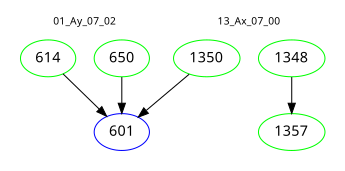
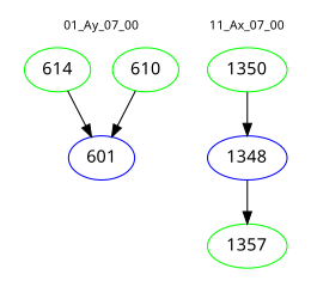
  digraph {
    fontname="Noto Sans"
    node [color=green fontname="Noto Sans"]
    edge [color=black fontname="Noto Sans"]
-   n1 [label=650]
+   n1 [label=610]
    n2 [color=blue label=601]
    n3 [label=614]
    n4 [label=1350]
-   n5 [label=1348]
+   n5 [color=blue label=1348]
    n6 [label=1357]
    subgraph cluster_1 {
      color=white
      fontsize=10
-     label="01_Ay_07_02"
+     label="01_Ay_07_00"
      n1
      n2
      n3
    }
    subgraph cluster_2 {
      color=white
      fontsize=10
-     label="13_Ax_07_00"
+     label="11_Ax_07_00"
      n4
      n5
      n6
    }
    n1 -> n2
    n3 -> n2
-   n4 -> n2
+   n4 -> n5
    n5 -> n6
  }
